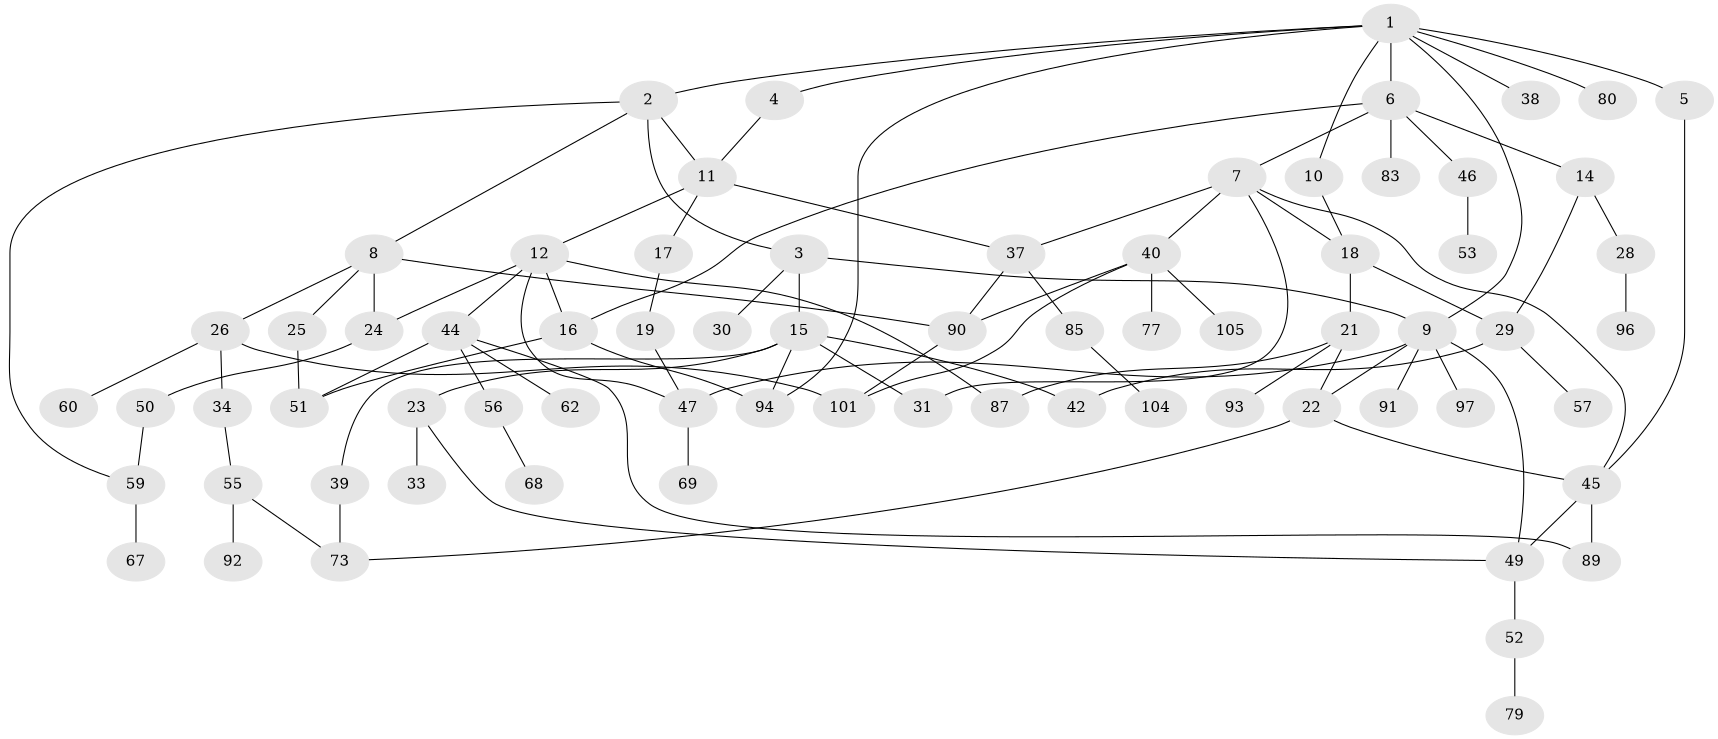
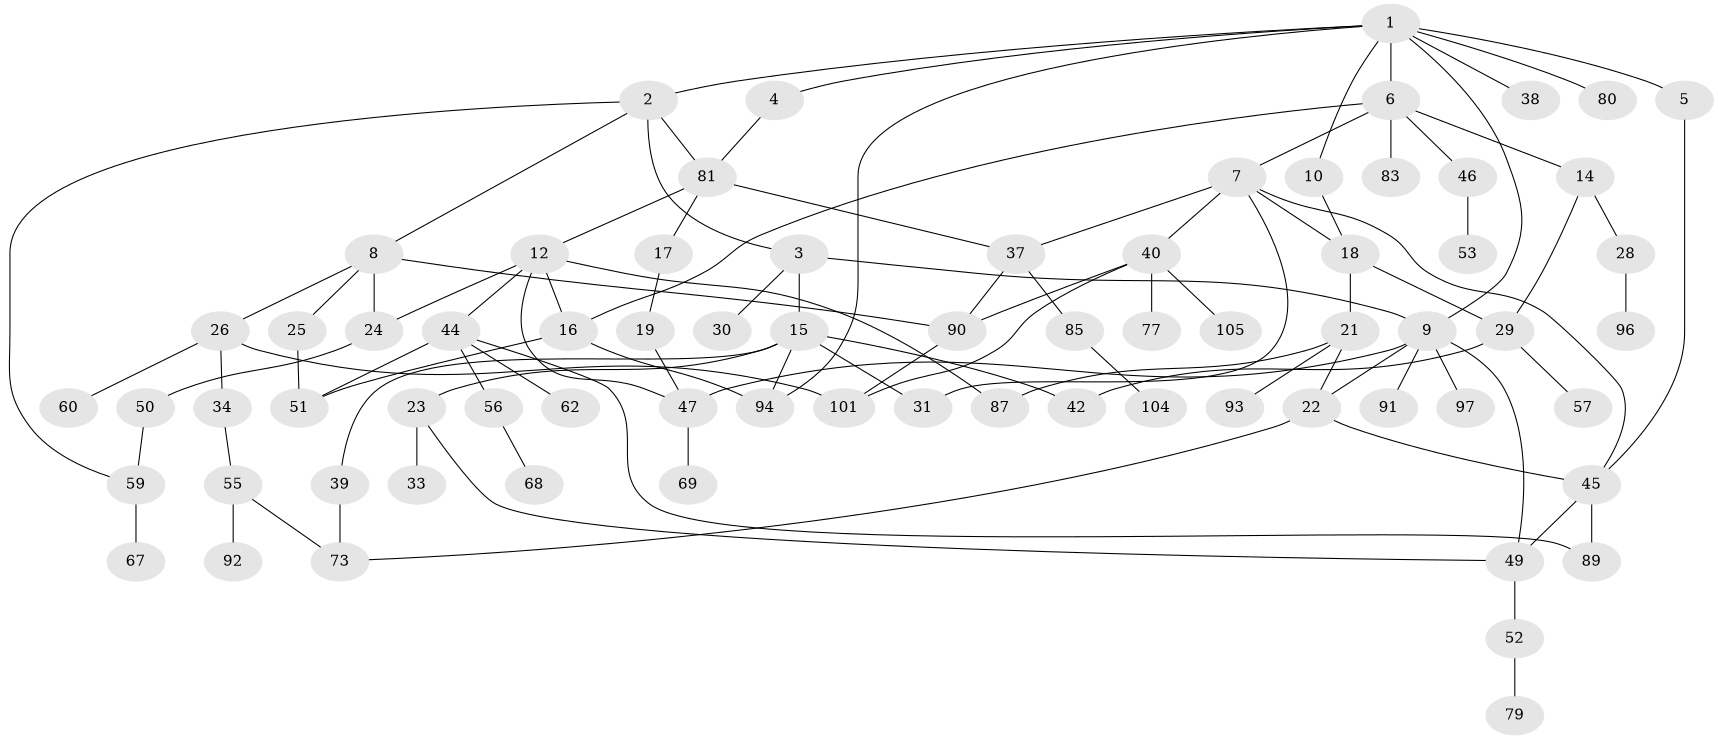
  graph {
    node [color=gray90 style=filled]
    1 [super="+27"]
    2
    4
    5
    6
    9 [super="+41"]
    10
    38 [super="+58"]
    80
    94
    3
    8 [super="+35"]
-   11 [super="+13"]
+   11 [super="+13" label=81]
    59
    45 [super="+84"]
    7 [super="+70"]
    14 [super="+78"]
    16 [super="+43"]
    46 [super="+106"]
    83
    22 [super="+75"]
    47
    49 [super="+71"]
    91
    97
    18 [super="+20"]
    15 [super="+66"]
    30 [super="+61"]
    24
    25
    26 [super="+48"]
    90 [super="+103"]
    37 [super="+63"]
    12 [super="+88"]
    17
    67
    31
    23 [super="+82"]
    39
    42
    89
    40 [super="+74"]
    28
    29 [super="+98"]
    51
    53
    21 [super="+32"]
    85
    101
    77
    105
    50
    34
    60
    73 [super="+102"]
    69
    52 [super="+72"]
    44 [super="+65"]
    87
    19 [super="+99"]
    56
    62
    96
    57 [super="+76"]
    33 [super="+54"]
    93
    55 [super="+81"]
    92
    104
    68 [super="+95"]
    79
    1 -- 2
    1 -- 4
    1 -- 5
    1 -- 6
    1 -- 9
    1 -- 10
    1 -- 38
    1 -- 80
    1 -- 94
    2 -- 3
    2 -- 8
    2 -- 11
    2 -- 59
    4 -- 11
    5 -- 45
    6 -- 7
    6 -- 14
    6 -- 16
    6 -- 46
    6 -- 83
    9 -- 22
    9 -- 47
    9 -- 49
    9 -- 91
    9 -- 97
    10 -- 18
    3 -- 9
    3 -- 15
    3 -- 30
    8 -- 24
    8 -- 25
    8 -- 26
    8 -- 90
    11 -- 37
    11 -- 12
    11 -- 17
    59 -- 67
    45 -- 49
    45 -- 89
    7 -- 45
    7 -- 18
    7 -- 37
    7 -- 31
    7 -- 40
    14 -- 28
    14 -- 29
    16 -- 94
    16 -- 51
    46 -- 53
    22 -- 45
    22 -- 73
    47 -- 69
    49 -- 52
    18 -- 29
    18 -- 21
    15 -- 94
    15 -- 31
    15 -- 23
    15 -- 39
    15 -- 42
    24 -- 50
    25 -- 51
    26 -- 101
    26 -- 34
    26 -- 60
    90 -- 101
    37 -- 90
    37 -- 85
    12 -- 16
    12 -- 47
    12 -- 24
    12 -- 44
    12 -- 87
    17 -- 19
    23 -- 49
    23 -- 33
    39 -- 73
    40 -- 90
    40 -- 101
    40 -- 77
    40 -- 105
    28 -- 96
    29 -- 42
    29 -- 57
    21 -- 22
    21 -- 87
    21 -- 93
    85 -- 104
    50 -- 59
    34 -- 55
    52 -- 79
    44 -- 89
    44 -- 51
    44 -- 56
    44 -- 62
    19 -- 47
    56 -- 68
    55 -- 73
    55 -- 92
  }
